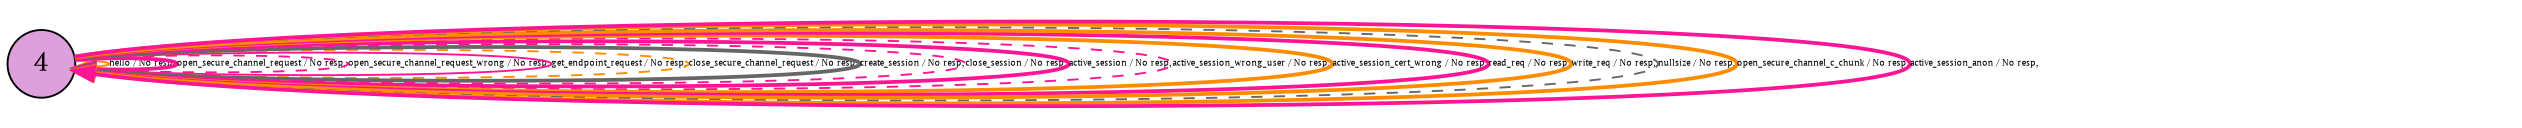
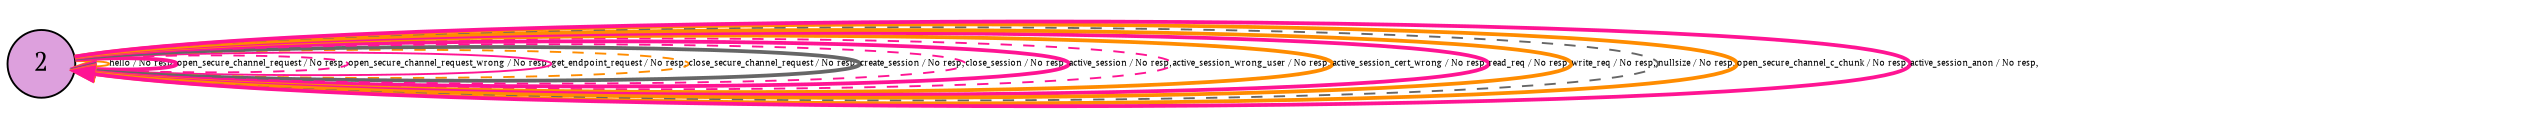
  digraph {
    fontname="PT Serif"
    edge [fontsize=5 color=deeppink style=bold fontname="PT Serif"]
-   2 [fillcolor=plum shape=circle style=filled fontname="PT Serif" label=4]
+   2 [fillcolor=plum shape=circle style=filled fontname="PT Serif"]
    2 -> 2 [label="hello / No resp," color=darkorange style=solid]
    2 -> 2 [label="open_secure_channel_request / No resp,"]
    2 -> 2 [label="open_secure_channel_request_wrong / No resp," style=dashed]
    2 -> 2 [label="get_endpoint_request / No resp," style=solid]
    2 -> 2 [label="close_secure_channel_request / No resp," color=darkorange style=dashed]
    2 -> 2 [label="create_session / No resp," color=gray40]
    2 -> 2 [label="close_session / No resp," style=dashed]
    2 -> 2 [label="active_session / No resp,"]
    2 -> 2 [label="active_session_wrong_user / No resp," style=dashed]
    2 -> 2 [label="active_session_cert_wrong / No resp," color=darkorange]
    2 -> 2 [label="read_req / No resp,"]
    2 -> 2 [label="write_req / No resp," color=darkorange]
    2 -> 2 [label="nullsize / No resp," color=gray40 style=dashed]
    2 -> 2 [label="open_secure_channel_c_chunk / No resp," color=darkorange]
    2 -> 2 [label="active_session_anon / No resp,"]
  }
